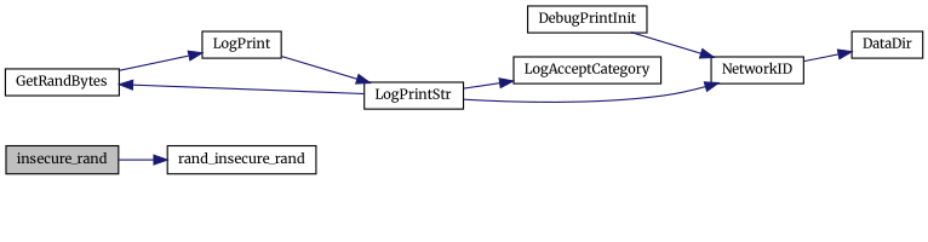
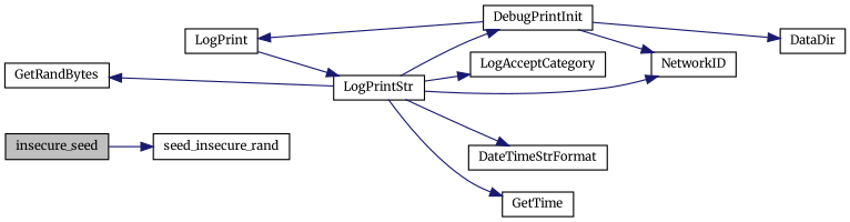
  digraph {
    fontname=Merriweather
    rankdir=LR
    node [color=black fillcolor=white fontname=Merriweather fontsize=10 shape=record style=filled]
    edge [color=midnightblue fontname=Merriweather fontsize=10 labelfontname=Helvetica labelfontsize=10 style=solid]
-   n1 [fillcolor=grey75 fontcolor=black height=0.2 label=insecure_rand width=0.4]
-   n2 [height=0.2 label=rand_insecure_rand width=0.4]
+   n1 [fillcolor=grey75 fontcolor=black height=0.2 label=insecure_seed width=0.4]
+   n2 [height=0.2 label=seed_insecure_rand width=0.4]
    n3 [height=0.2 label=GetRandBytes width=0.4]
    n4 [height=0.2 label=LogPrint width=0.4]
    n5 [height=0.2 label=LogPrintStr width=0.4]
    n6 [height=0.2 label=LogAcceptCategory width=0.4]
    n7 [height=0.2 label=DebugPrintInit width=0.4]
    n8 [height=0.2 label=NetworkID width=0.4]
+   n9 [height=0.2 label=DateTimeStrFormat width=0.4]
+   n10 [height=0.2 label=GetTime width=0.4]
    n11 [height=0.2 label=DataDir width=0.4]
    n1 -> n2
-   n3 -> n4
+   n7 -> n4
    n4 -> n5
    n5 -> n3
    n5 -> n6
+   n5 -> n7
    n5 -> n8
+   n5 -> n9
+   n5 -> n10
    n7 -> n8
-   n8 -> n11
+   n7 -> n11
  }
